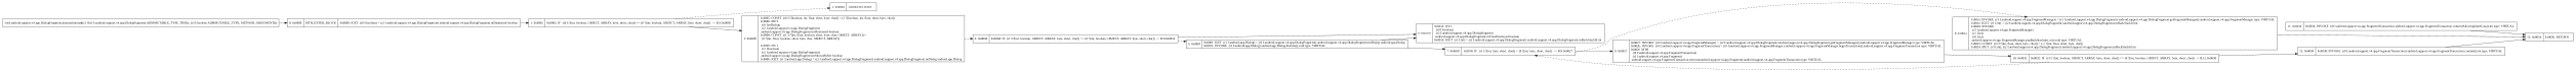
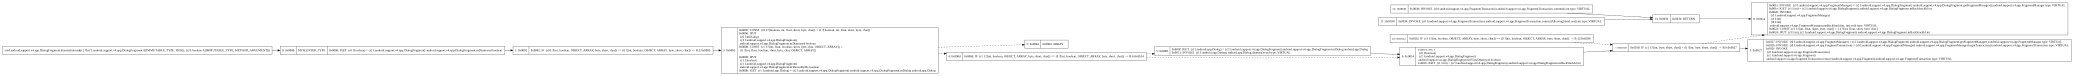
  digraph {
    fontname="Liberation Serif"
    rankdir=LR
    node [fontname="Liberation Serif" shape=record]
    edge [fontname="Liberation Serif"]
-   n1 [label="{0\:\ 0x0000|MTH_ENTER_BLOCK\l|0x0000: IGET  (r0 I:boolean) = (r2 I:android.support.v4.app.DialogFragment) android.support.v4.app.DialogFragment.mDismissed boolean \l}"]
+   n1 [label="{0\:\ 0x0000|MTH_ENTER_TYPE\l|0x0000: IGET  (r0 I:boolean) = (r2 I:android.support.v4.app.DialogFragment) android.support.v4.app.DialogFragment.mDismissed boolean \l}"]
    n2 [label="{1\:\ 0x0002|0x0002: IF  (r0 I:?[int, boolean, OBJECT, ARRAY, byte, short, char]) == (0 ?[int, boolean, OBJECT, ARRAY, byte, short, char])  \-\> B:3:0x0005 \l}"]
-   n3 [label="{2\:\ 0x0004|0x0004: RETURN   \l}"]
+   n3 [label="{2\:\ 0x0004|0x0004: ARRAY   \l}"]
    n4 [label="{3\:\ 0x0005|0x0005: CONST  (r0 I:?[boolean, int, float, short, byte, char]) = (1 ?[boolean, int, float, short, byte, char]) \l0x0006: IPUT  \l  (r0 I:mDialog)\l  (r2 I:android.support.v4.app.DialogFragment)\l android.support.v4.app.DialogFragment.mDismissed boolean \l0x0008: CONST  (r1 I:?[int, float, boolean, short, byte, char, OBJECT, ARRAY]) = \l  (0 ?[int, float, boolean, short, byte, char, OBJECT, ARRAY])\l \l0x0009: IPUT  \l  (r1 I:boolean)\l  (r2 I:android.support.v4.app.DialogFragment)\l android.support.v4.app.DialogFragment.mShownByMe boolean \l0x000b: IGET  (r1 I:android.app.Dialog) = (r2 I:android.support.v4.app.DialogFragment) android.support.v4.app.DialogFragment.mDialog android.app.Dialog \l}"]
    n5 [label="{4\:\ 0x000d|0x000d: IF  (r1 I:?[int, boolean, OBJECT, ARRAY, byte, short, char]) == (0 ?[int, boolean, OBJECT, ARRAY, byte, short, char])  \-\> B:6:0x0014 \l}"]
    n6 [label="{5\:\ 0x000f|0x000f: IGET  (r1 I:android.app.Dialog) = (r2 I:android.support.v4.app.DialogFragment) android.support.v4.app.DialogFragment.mDialog android.app.Dialog \l0x0011: INVOKE  (r1 I:android.app.Dialog) android.app.Dialog.dismiss():void type: VIRTUAL \l}"]
    n7 [label="{6\:\ 0x0014|0x0014: IPUT  \l  (r0 I:boolean)\l  (r2 I:android.support.v4.app.DialogFragment)\l android.support.v4.app.DialogFragment.mViewDestroyed boolean \l0x0016: IGET  (r1 I:int) = (r2 I:android.support.v4.app.DialogFragment) android.support.v4.app.DialogFragment.mBackStackId int \l}"]
    n8 [label="{7\:\ 0x0018|0x0018: IF  (r1 I:?[int, byte, short, char]) \< (0 ?[int, byte, short, char])  \-\> B:9:0x0027 \l}"]
    n9 [label="{8\:\ 0x001a|0x001a: INVOKE  (r3 I:android.support.v4.app.FragmentManager) = (r2 I:android.support.v4.app.DialogFragment) android.support.v4.app.DialogFragment.getFragmentManager():android.support.v4.app.FragmentManager type: VIRTUAL \l0x001e: IGET  (r1 I:int) = (r2 I:android.support.v4.app.DialogFragment) android.support.v4.app.DialogFragment.mBackStackId int \l0x0020: INVOKE  \l  (r3 I:android.support.v4.app.FragmentManager)\l  (r1 I:int)\l  (r0 I:int)\l android.support.v4.app.FragmentManager.popBackStack(int, int):void type: VIRTUAL \l0x0023: CONST  (r3 I:?[int, float, short, byte, char]) = (\-1 ?[int, float, short, byte, char]) \l0x0024: IPUT  (r3 I:int), (r2 I:android.support.v4.app.DialogFragment) android.support.v4.app.DialogFragment.mBackStackId int \l}"]
-   n10 [label="{9\:\ 0x0027|0x0027: INVOKE  (r0 I:android.support.v4.app.FragmentManager) = (r2 I:android.support.v4.app.DialogFragment) android.support.v4.app.DialogFragment.getFragmentManager():android.support.v4.app.FragmentManager type: VIRTUAL \l0x002b: INVOKE  (r0 I:android.support.v4.app.FragmentTransaction) = (r0 I:android.support.v4.app.FragmentManager) android.support.v4.app.FragmentManager.beginTransaction():android.support.v4.app.FragmentTransaction type: VIRTUAL \l0x002f: MTH  \l  (r0 I:android.support.v4.app.FragmentTransaction)\l  (r2 I:android.support.v4.app.Fragment)\l android.support.v4.app.FragmentTransaction.remove(android.support.v4.app.Fragment):android.support.v4.app.FragmentTransaction type: VIRTUAL \l}"]
+   n10 [label="{9\:\ 0x0027|0x0027: INVOKE  (r0 I:android.support.v4.app.FragmentManager) = (r2 I:android.support.v4.app.DialogFragment) android.support.v4.app.DialogFragment.getFragmentManager():android.support.v4.app.FragmentManager type: VIRTUAL \l0x002b: INVOKE  (r0 I:android.support.v4.app.FragmentTransaction) = (r0 I:android.support.v4.app.FragmentManager) android.support.v4.app.FragmentManager.beginTransaction():android.support.v4.app.FragmentTransaction type: VIRTUAL \l0x002f: INVOKE  \l  (r0 I:android.support.v4.app.FragmentTransaction)\l  (r2 I:android.support.v4.app.Fragment)\l android.support.v4.app.FragmentTransaction.remove(android.support.v4.app.Fragment):android.support.v4.app.FragmentTransaction type: VIRTUAL \l}"]
    n11 [label="{13\:\ 0x003b|0x003b: RETURN   \l}"]
    n12 [label="{10\:\ 0x0032|0x0032: IF  (r3 I:?[int, boolean, OBJECT, ARRAY, byte, short, char]) == (0 ?[int, boolean, OBJECT, ARRAY, byte, short, char])  \-\> B:12:0x0038 \l}"]
    n13 [label="{12\:\ 0x0038|0x0038: INVOKE  (r0 I:android.support.v4.app.FragmentTransaction) android.support.v4.app.FragmentTransaction.commit():int type: VIRTUAL \l}"]
    n14 [label="{11\:\ 0x0034|0x0034: INVOKE  (r0 I:android.support.v4.app.FragmentTransaction) android.support.v4.app.FragmentTransaction.commitAllowingStateLoss():int type: VIRTUAL \l}"]
    n15 [label="{void android.support.v4.app.DialogFragment.dismissInternal((r2 'this' I:android.support.v4.app.DialogFragment A[IMMUTABLE_TYPE, THIS]), (r3 I:boolean A[IMMUTABLE_TYPE, METHOD_ARGUMENT])) }"]
    n1 -> n2
-   n2 -> n3 [style=dashed]
+   n4 -> n3 [style=dashed]
    n2 -> n4
    n4 -> n5 [style=dashed]
    n5 -> n6 [style=dashed]
-   n5 -> n7
+   n5 -> n7 [style=dashed]
    n6 -> n7
-   n6 -> n8
+   n7 -> n8
    n8 -> n9 [style=dashed]
    n8 -> n10
-   n9 -> n11
-   n10 -> n12
+   n11 -> n9
    n12 -> n8 [style=dashed]
-   n12 -> n13
    n13 -> n11
    n14 -> n11
    n15 -> n1
  }
